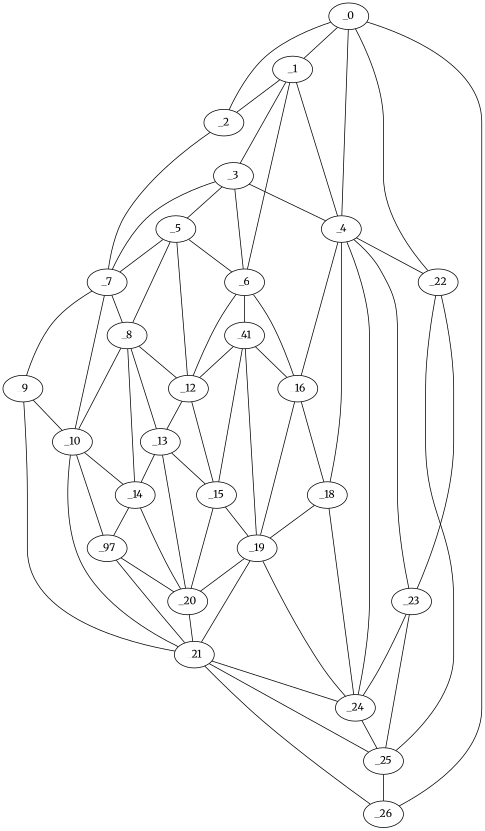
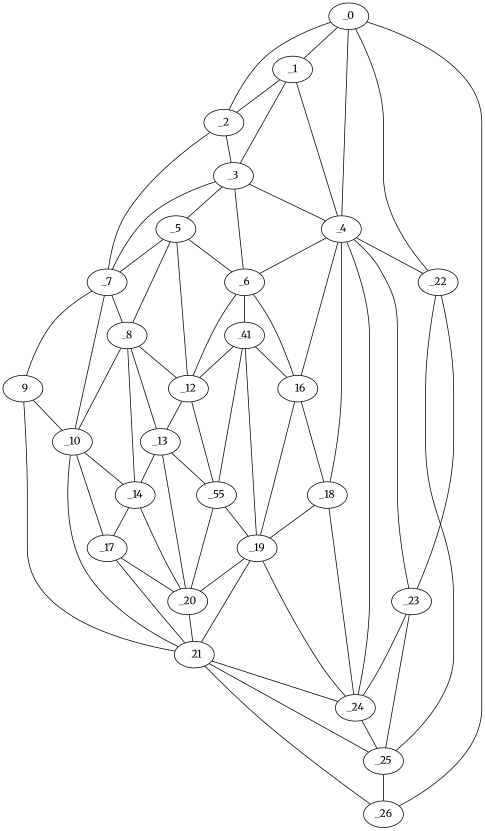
  graph {
    fontname=Merriweather
    node [fontname=Merriweather x=109 y=81]
    edge [fontname=Merriweather valence=2]
    _0 [x=20 y=16]
    _1 [x=55 y=63]
    _2 [x=58]
    _4 [x=70 y=57]
    _22 [y=23]
    _26 [x=112 y=15]
    _3 [x=63 y=83]
    _7 [x=83 y=110]
    _6 [x=81 y=68]
    _16 [x=102 y=62]
    _18 [x=106 y=57]
    _23 [y=35]
    _24 [y=50]
    _25 [x=111 y=29]
    _5 [x=78]
    _8 [x=88 y=89]
    _9 [x=89 y=109]
    _10 [x=92 y=103]
    _12 [x=95 y=75]
    n20 [label=_41 x=94 y=68]
    _19 [x=106 y=71]
    _13 [x=99 y=86]
    _14 [x=100 y=91]
    _21 [x=108 y=104]
-   _17 [x=105 y=98 label=_97]
-   _15 [x=101 y=76]
+   _17 [x=105 y=98]
+   _15 [x=101 y=76 label=_55]
    _20 [x=106 y=93]
    _0 -- _1
    _0 -- _2 [valence=1]
    _0 -- _4
    _0 -- _22
    _0 -- _26 [valence=1]
    _1 -- _2
    _1 -- _4
    _1 -- _3
+   _2 -- _3 [valence=1]
    _2 -- _7 [valence=1]
    _4 -- _22
-   _1 -- _6
+   _4 -- _6
    _4 -- _16 [valence=1]
    _4 -- _18
    _4 -- _23
    _4 -- _24
    _22 -- _23
    _22 -- _25 [valence=1]
    _3 -- _4
    _3 -- _7 [valence=1]
    _3 -- _6
    _3 -- _5
    _7 -- _8
    _7 -- _9 [valence=1]
    _7 -- _10 [valence=1]
    _6 -- _16
    _6 -- _12
    _6 -- n20 [valence=1]
    _16 -- _18
    _16 -- _19
    _18 -- _24 [valence=1]
    _18 -- _19 [valence=1]
    _23 -- _24
    _23 -- _25
    _24 -- _25 [valence=1]
    _25 -- _26
    _5 -- _7
    _5 -- _6 [valence=1]
    _5 -- _8
    _5 -- _12
    _8 -- _10
    _8 -- _12
    _8 -- _13
    _8 -- _14
    _9 -- _10
    _9 -- _21 [valence=1]
    _10 -- _14
    _10 -- _21
    _10 -- _17 [valence=1]
    _12 -- _13
    _12 -- _15
    n20 -- _16
    n20 -- _12
    n20 -- _19 [valence=1]
    n20 -- _15 [valence=1]
    _19 -- _24
    _19 -- _21
    _19 -- _20
    _13 -- _14
    _13 -- _15 [valence=1]
    _13 -- _20
    _14 -- _17
    _14 -- _20 [valence=1]
    _21 -- _26 [valence=1]
    _21 -- _24
    _21 -- _25 [valence=1]
    _17 -- _21
    _17 -- _20 [valence=1]
    _15 -- _19 [valence=1]
    _15 -- _20
    _20 -- _21
  }
